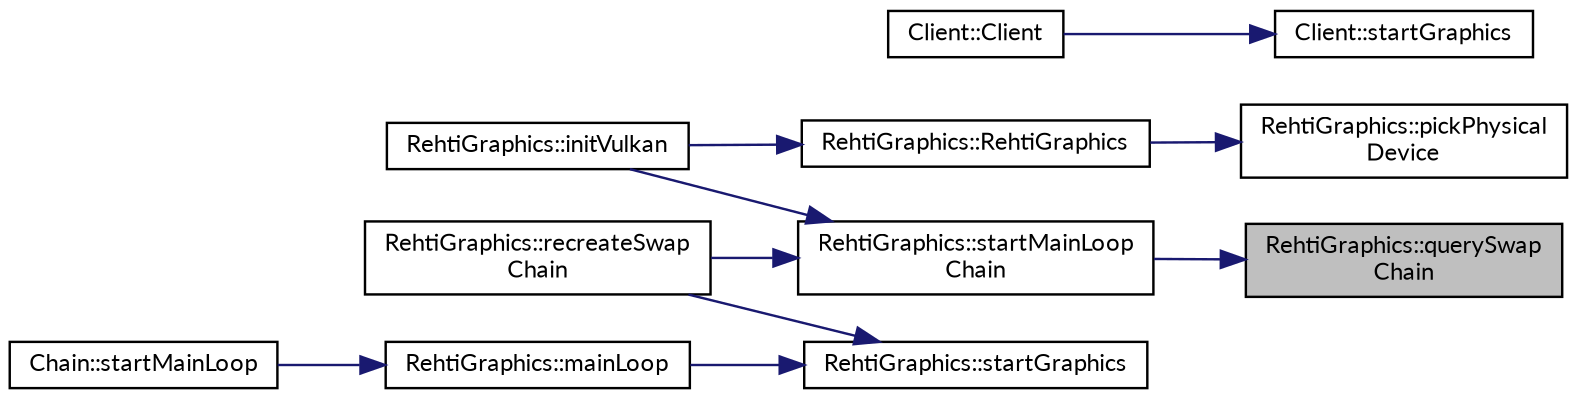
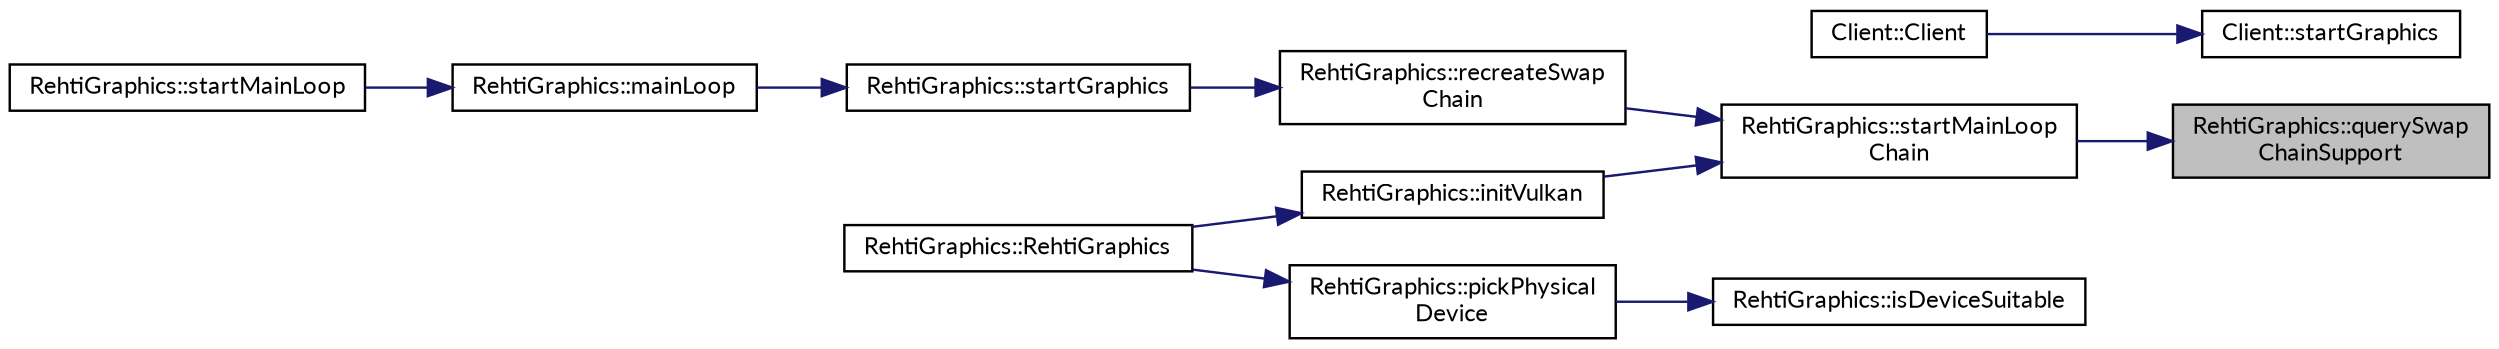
  digraph {
    fontname=Lato
    rankdir=RL
    node [color=black fillcolor=white fontname=Lato fontsize=10 shape=record style=filled]
    edge [color=midnightblue dir=back fontname=Lato fontsize=10 labelfontname=Helvetica labelfontsize=10 style=solid]
-   n1 [fillcolor=grey75 fontcolor=black height=0.2 label="RehtiGraphics::querySwap\lChain" width=0.4]
+   n1 [fillcolor=grey75 fontcolor=black height=0.2 label="RehtiGraphics::querySwap\lChainSupport" width=0.4]
    n2 [height=0.2 label="RehtiGraphics::startMainLoop\lChain" width=0.4]
    n3 [height=0.2 label="RehtiGraphics::initVulkan" width=0.4]
    n4 [height=0.2 label="RehtiGraphics::recreateSwap\lChain" width=0.4]
+   n5 [height=0.2 label="RehtiGraphics::isDeviceSuitable" width=0.4]
    n6 [height=0.2 label="RehtiGraphics::pickPhysical\lDevice" width=0.4]
    n7 [height=0.2 label="RehtiGraphics::RehtiGraphics" width=0.4]
    n8 [height=0.2 label="RehtiGraphics::startGraphics" width=0.4]
    n9 [height=0.2 label="RehtiGraphics::mainLoop" width=0.4]
-   n10 [height=0.2 label="Chain::startMainLoop" width=0.4]
+   n10 [height=0.2 label="RehtiGraphics::startMainLoop" width=0.4]
    n11 [height=0.2 label="Client::startGraphics" width=0.4]
    n12 [height=0.2 label="Client::Client" width=0.4]
    n1 -> n2
    n2 -> n3
    n2 -> n4
-   n7 -> n3
-   n8 -> n4
+   n3 -> n7
+   n4 -> n8
+   n5 -> n6
    n6 -> n7
    n8 -> n9
    n9 -> n10
    n11 -> n12
  }
